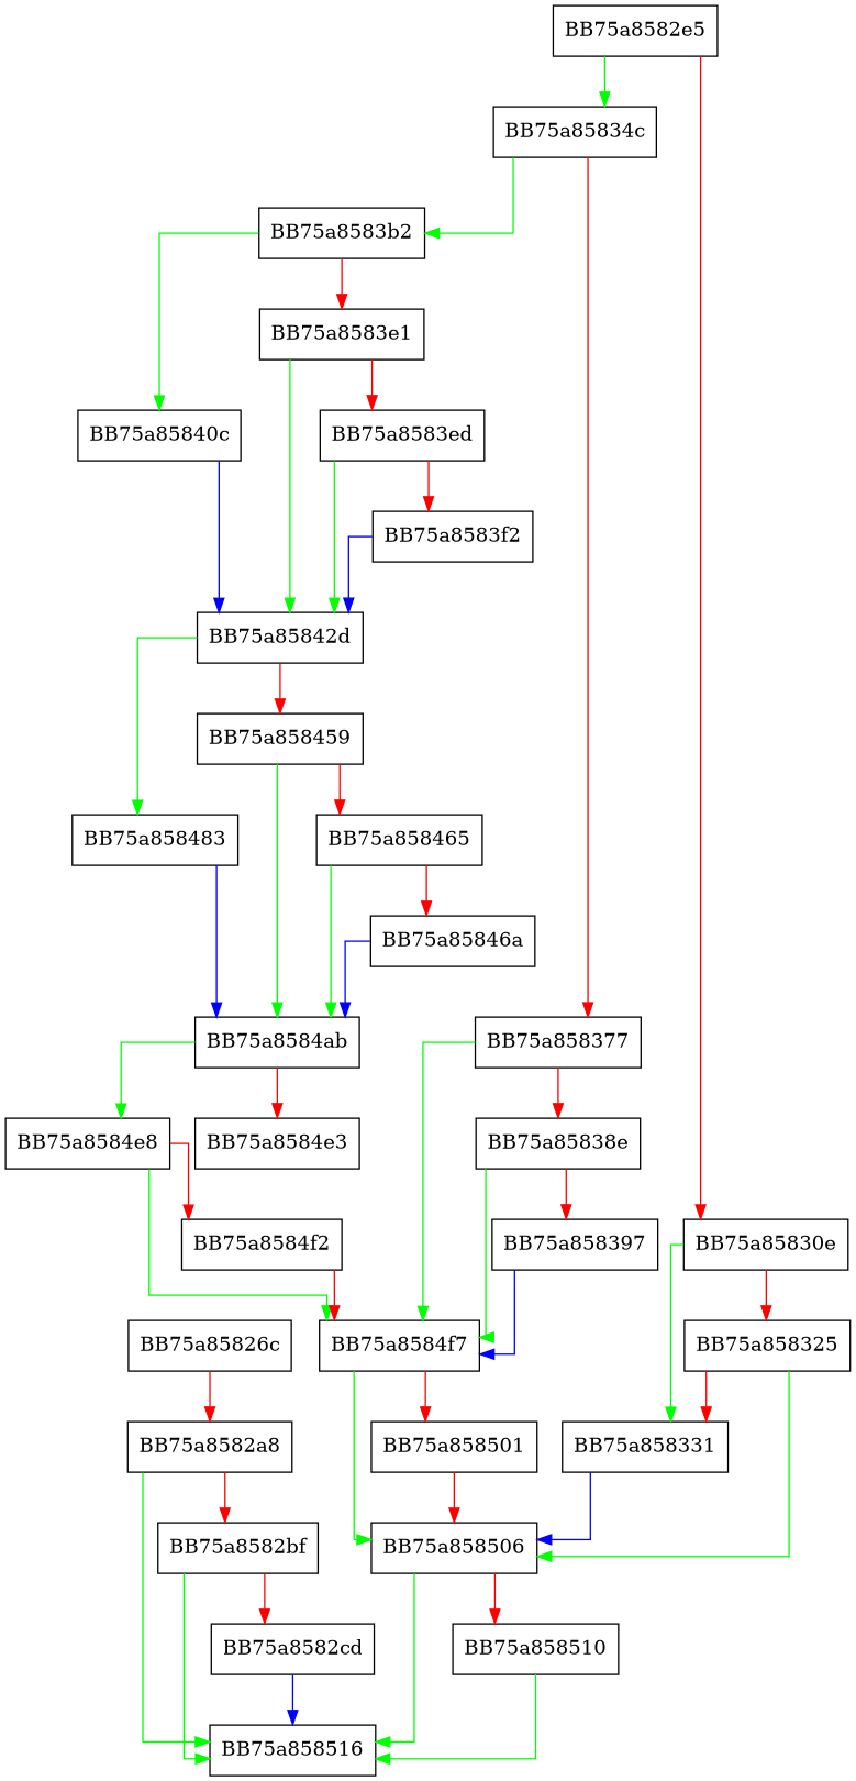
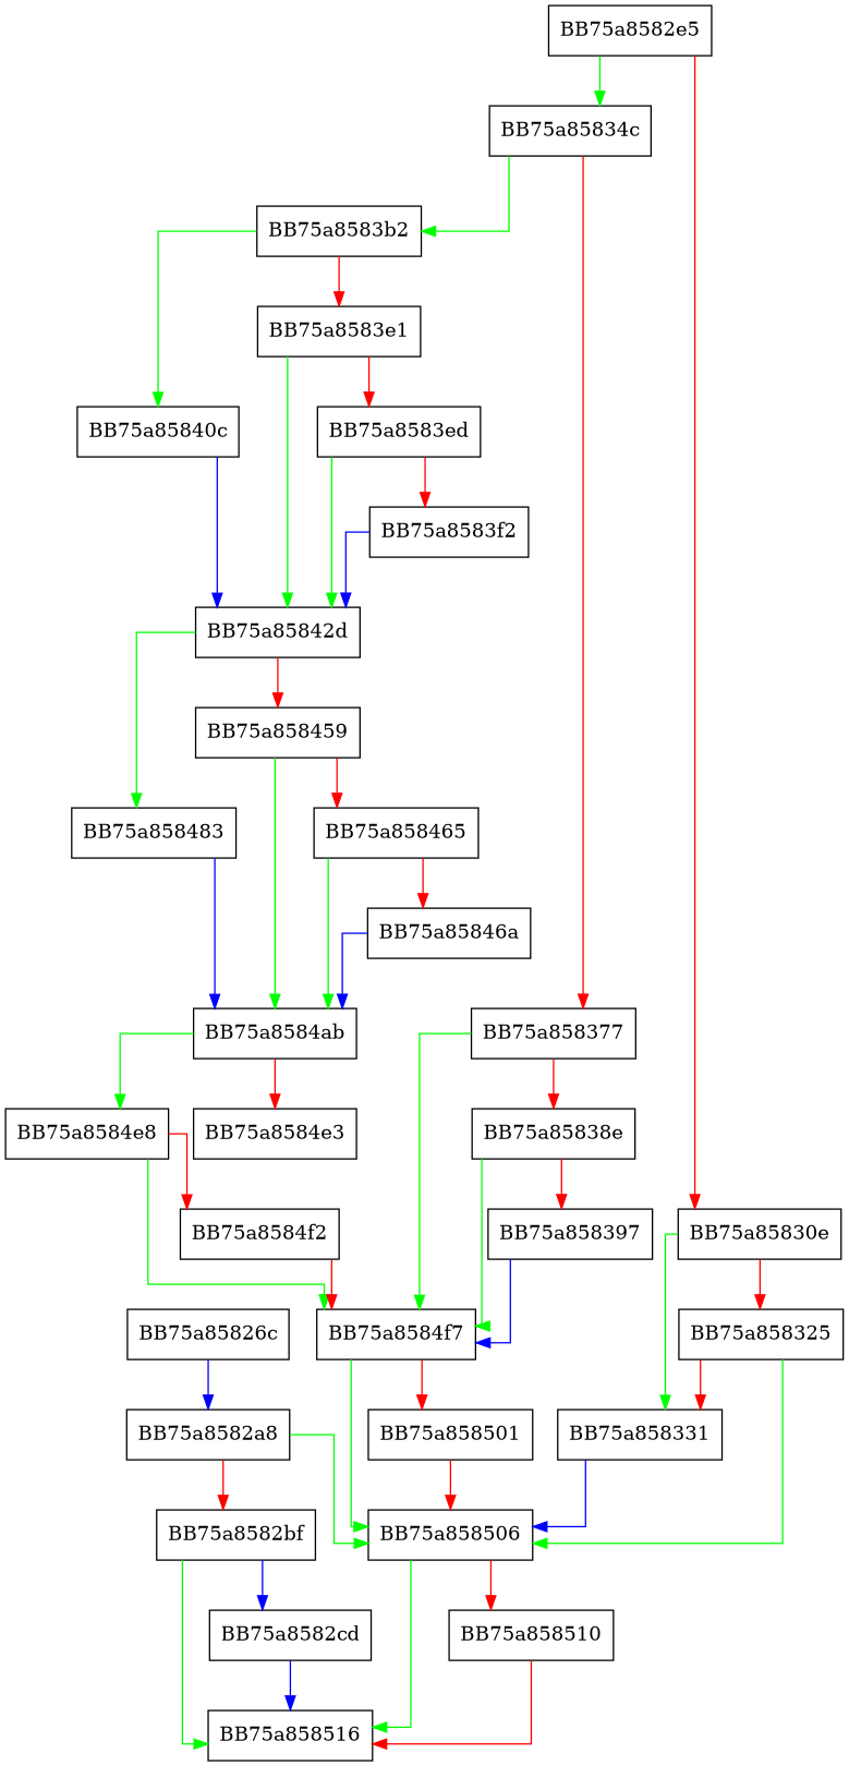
  digraph {
    splines=ortho
    node [shape=box]
    edge [color=red]
    BB75a85826c
    BB75a8582a8
    BB75a8582e5
    BB75a85834c
    BB75a85830e
    BB75a858516
    BB75a8582bf
    BB75a8583b2
    BB75a858377
    BB75a858325
    BB75a858331
    BB75a8582cd
    BB75a85840c
    BB75a8583e1
    BB75a8584f7
    BB75a85838e
    BB75a858506
    BB75a858510
    BB75a85842d
    BB75a8583ed
    BB75a858501
    BB75a858397
    BB75a858483
    BB75a858459
    BB75a8583f2
    BB75a8584ab
    BB75a858465
    BB75a8584e8
    BB75a8584e3
    BB75a85846a
    BB75a8584f2
-   BB75a85826c -> BB75a8582a8
-   BB75a8582a8 -> BB75a858516 [color=green]
+   BB75a85826c -> BB75a8582a8 [color=blue]
+   BB75a8582a8 -> BB75a858506 [color=green]
    BB75a8582a8 -> BB75a8582bf
    BB75a8582e5 -> BB75a85834c [color=green]
    BB75a8582e5 -> BB75a85830e
    BB75a85834c -> BB75a8583b2 [color=green]
    BB75a85834c -> BB75a858377
    BB75a85830e -> BB75a858325
    BB75a85830e -> BB75a858331 [color=green]
    BB75a8582bf -> BB75a858516 [color=green]
-   BB75a8582bf -> BB75a8582cd
+   BB75a8582bf -> BB75a8582cd [color=blue]
    BB75a8583b2 -> BB75a85840c [color=green]
    BB75a8583b2 -> BB75a8583e1
    BB75a858377 -> BB75a8584f7 [color=green]
    BB75a858377 -> BB75a85838e
    BB75a858325 -> BB75a858331
    BB75a858325 -> BB75a858506 [color=green]
    BB75a858331 -> BB75a858506 [color=blue]
    BB75a8582cd -> BB75a858516 [color=blue]
    BB75a85840c -> BB75a85842d [color=blue]
    BB75a8583e1 -> BB75a85842d [color=green]
    BB75a8583e1 -> BB75a8583ed
    BB75a8584f7 -> BB75a858506 [color=green]
    BB75a8584f7 -> BB75a858501
    BB75a85838e -> BB75a8584f7 [color=green]
    BB75a85838e -> BB75a858397
    BB75a858506 -> BB75a858516 [color=green]
    BB75a858506 -> BB75a858510
-   BB75a858510 -> BB75a858516 [color=green]
+   BB75a858510 -> BB75a858516
    BB75a85842d -> BB75a858483 [color=green]
    BB75a85842d -> BB75a858459
    BB75a8583ed -> BB75a85842d [color=green]
    BB75a8583ed -> BB75a8583f2
    BB75a858501 -> BB75a858506
    BB75a858397 -> BB75a8584f7 [color=blue]
    BB75a858483 -> BB75a8584ab [color=blue]
    BB75a858459 -> BB75a8584ab [color=green]
    BB75a858459 -> BB75a858465
    BB75a8583f2 -> BB75a85842d [color=blue]
    BB75a8584ab -> BB75a8584e8 [color=green]
    BB75a8584ab -> BB75a8584e3
    BB75a858465 -> BB75a8584ab [color=green]
    BB75a858465 -> BB75a85846a
    BB75a8584e8 -> BB75a8584f7 [color=green]
    BB75a8584e8 -> BB75a8584f2
    BB75a85846a -> BB75a8584ab [color=blue]
    BB75a8584f2 -> BB75a8584f7
  }
